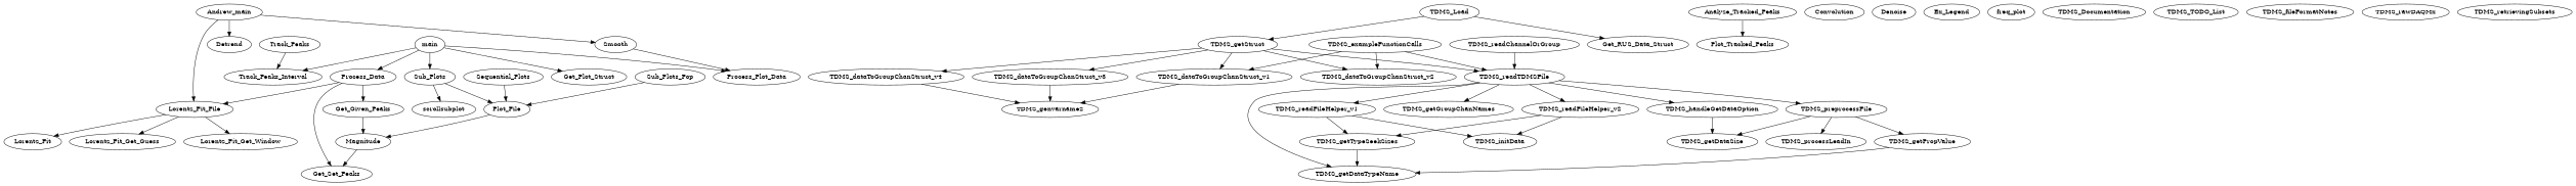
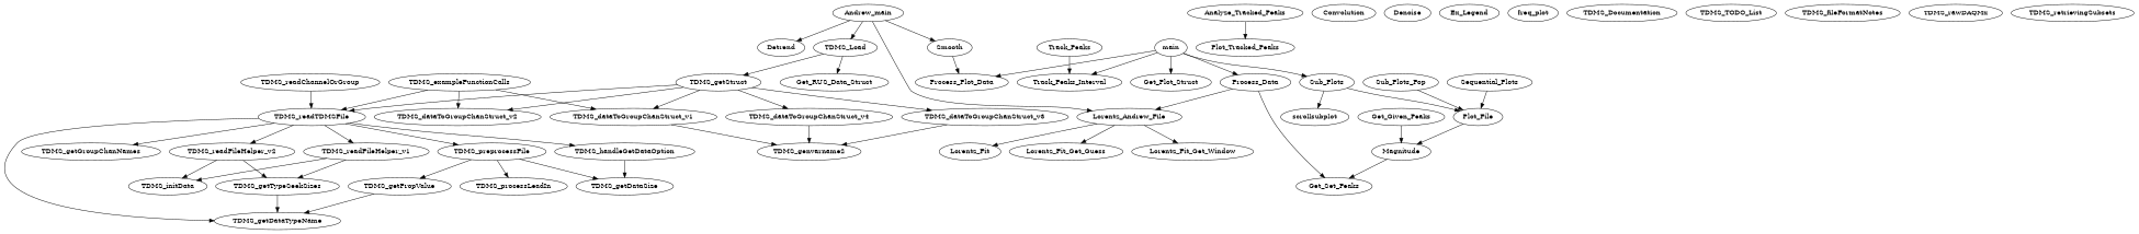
  digraph {
    Andrew_main
    Detrend
    Smooth
-   Lorentz_Fit_File
+   Lorentz_Fit_File [label=Lorentz_Andrew_File]
    TDMS_Load
    Process_Plot_Data
    Lorentz_Fit
    Lorentz_Fit_Get_Guess
    Lorentz_Fit_Get_Window
    TDMS_getStruct
    Get_RUS_Data_Struct
    TDMS_dataToGroupChanStruct_v1
    TDMS_dataToGroupChanStruct_v3
    TDMS_dataToGroupChanStruct_v4
    TDMS_dataToGroupChanStruct_v2
    TDMS_readTDMSFile
    Get_Given_Peaks
    Magnitude
    Get_Set_Peaks
    Track_Peaks
    Track_Peaks_Interval
    Analyze_Tracked_Peaks
    Plot_Tracked_Peaks
    Sequential_Plots
    Plot_File
    Sub_Plots
    scrollsubplot
    Sub_Plots_Pop
    Process_Data
    TDMS_genvarname2
    TDMS_getDataTypeName
    TDMS_getGroupChanNames
    TDMS_handleGetDataOption
    TDMS_preprocessFile
    TDMS_readFileHelper_v1
    TDMS_readFileHelper_v2
    TDMS_getDataSize
    TDMS_getPropValue
    TDMS_processLeadIn
    TDMS_initData
    TDMS_getTypeSeekSizes
    TDMS_readChannelOrGroup
    TDMS_exampleFunctionCalls
    main
    Get_Plot_Struct
    Convolution
    Denoise
    Ex_Legend
    freq_plot
    TDMS_Documentation
    TDMS_TODO_List
    TDMS_fileFormatNotes
    TDMS_rawDAQMx
    TDMS_retrievingSubsets
    Andrew_main -> Detrend
    Andrew_main -> Smooth
    Andrew_main -> Lorentz_Fit_File
+   Andrew_main -> TDMS_Load
    Smooth -> Process_Plot_Data
    Lorentz_Fit_File -> Lorentz_Fit
    Lorentz_Fit_File -> Lorentz_Fit_Get_Guess
    Lorentz_Fit_File -> Lorentz_Fit_Get_Window
    TDMS_Load -> TDMS_getStruct
    TDMS_Load -> Get_RUS_Data_Struct
    TDMS_getStruct -> TDMS_dataToGroupChanStruct_v1
    TDMS_getStruct -> TDMS_dataToGroupChanStruct_v3
    TDMS_getStruct -> TDMS_dataToGroupChanStruct_v4
    TDMS_getStruct -> TDMS_dataToGroupChanStruct_v2
    TDMS_getStruct -> TDMS_readTDMSFile
    TDMS_dataToGroupChanStruct_v1 -> TDMS_genvarname2
    TDMS_dataToGroupChanStruct_v3 -> TDMS_genvarname2
    TDMS_dataToGroupChanStruct_v4 -> TDMS_genvarname2
    TDMS_readTDMSFile -> TDMS_getDataTypeName
    TDMS_readTDMSFile -> TDMS_getGroupChanNames
    TDMS_readTDMSFile -> TDMS_handleGetDataOption
    TDMS_readTDMSFile -> TDMS_preprocessFile
    TDMS_readTDMSFile -> TDMS_readFileHelper_v1
    TDMS_readTDMSFile -> TDMS_readFileHelper_v2
    Get_Given_Peaks -> Magnitude
    Magnitude -> Get_Set_Peaks
    Track_Peaks -> Track_Peaks_Interval
    Analyze_Tracked_Peaks -> Plot_Tracked_Peaks
    Sequential_Plots -> Plot_File
    Plot_File -> Magnitude
    Sub_Plots -> Plot_File
    Sub_Plots -> scrollsubplot
    Sub_Plots_Pop -> Plot_File
    Process_Data -> Lorentz_Fit_File
-   Process_Data -> Get_Given_Peaks
    Process_Data -> Get_Set_Peaks
    TDMS_handleGetDataOption -> TDMS_getDataSize
    TDMS_preprocessFile -> TDMS_getDataSize
    TDMS_preprocessFile -> TDMS_getPropValue
    TDMS_preprocessFile -> TDMS_processLeadIn
    TDMS_readFileHelper_v1 -> TDMS_initData
    TDMS_readFileHelper_v1 -> TDMS_getTypeSeekSizes
    TDMS_readFileHelper_v2 -> TDMS_initData
    TDMS_readFileHelper_v2 -> TDMS_getTypeSeekSizes
    TDMS_getPropValue -> TDMS_getDataTypeName
    TDMS_getTypeSeekSizes -> TDMS_getDataTypeName
    TDMS_readChannelOrGroup -> TDMS_readTDMSFile
    TDMS_exampleFunctionCalls -> TDMS_dataToGroupChanStruct_v1
    TDMS_exampleFunctionCalls -> TDMS_dataToGroupChanStruct_v2
    TDMS_exampleFunctionCalls -> TDMS_readTDMSFile
    main -> Process_Plot_Data
    main -> Track_Peaks_Interval
    main -> Sub_Plots
    main -> Process_Data
    main -> Get_Plot_Struct
  }
